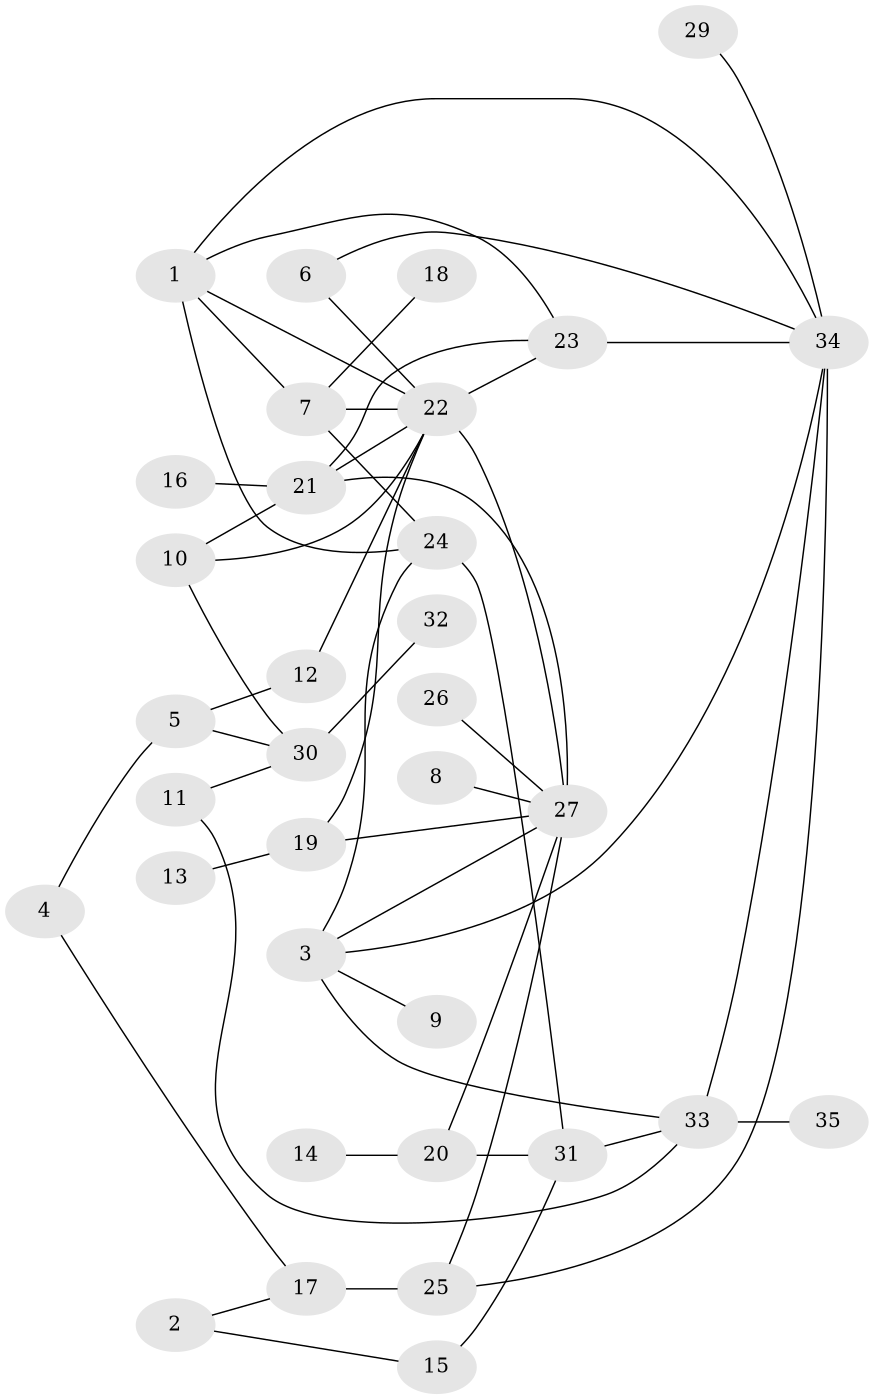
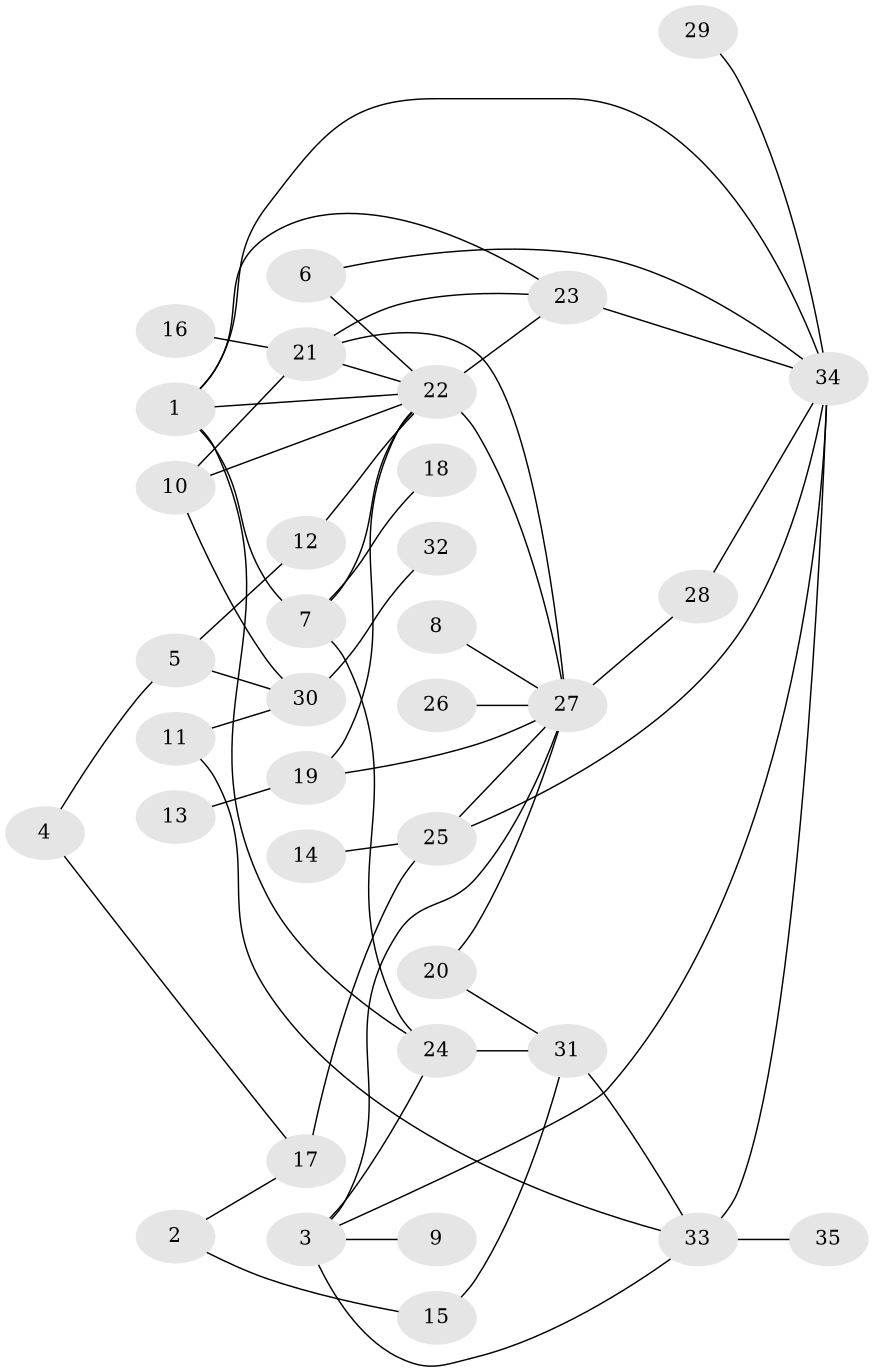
  graph {
    rankdir=LR
    node [color=gray90 style=filled]
    edge [weight=1.0]
    1
    7
    22
    23
    24
    34
    18
    27
    31
    2
    15
    17
    25
    3
    9
    33
+   28
    35
    4
    5
    12
    30
    32
    6
    8
    10
    21
    11
    13
    19
    14
    16
    20
    29
    26
    1 -- 7
    1 -- 22
    1 -- 23 [weight=2.0]
    1 -- 24
    1 -- 34
    7 -- 22
    7 -- 24
    7 -- 18
    22 -- 23 [weight=2.0]
    22 -- 27
    23 -- 34
    24 -- 31
+   27 -- 28
    31 -- 33
    2 -- 15
    2 -- 17
    15 -- 31
    17 -- 25
    25 -- 34
    25 -- 27
    3 -- 24
    3 -- 34
    3 -- 27
    3 -- 9
    3 -- 33
    33 -- 34
    33 -- 35
+   28 -- 34
    4 -- 17
    4 -- 5
    5 -- 12
    5 -- 30
    12 -- 22
    30 -- 32
    6 -- 22
    6 -- 34
    8 -- 27
    10 -- 22
    10 -- 30
    10 -- 21
    21 -- 22
    21 -- 23
    21 -- 27
    11 -- 33
    11 -- 30
    13 -- 19
    19 -- 22
    19 -- 27
-   14 -- 20
+   14 -- 25
    16 -- 21
    20 -- 27
    20 -- 31
    29 -- 34
    26 -- 27
  }
